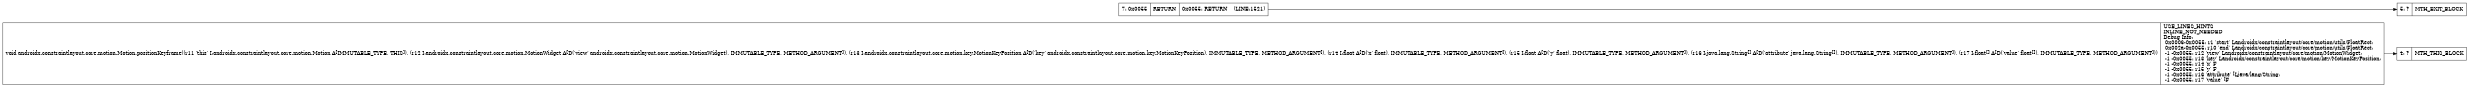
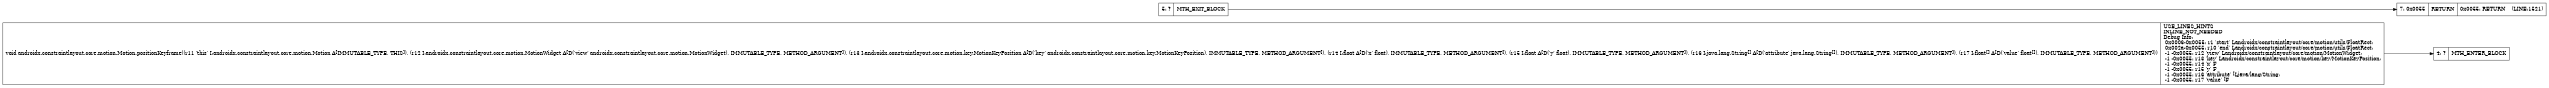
  digraph {
    fontname="DejaVu Serif"
    rankdir=LR
    node [fontname="DejaVu Serif" shape=record]
    edge [fontname="DejaVu Serif"]
-   n1 [label="{4\:\ ?|MTH_THIS_BLOCK\l}"]
+   n1 [label="{4\:\ ?|MTH_ENTER_BLOCK\l}"]
    n2 [label="{7\:\ 0x0055|RETURN\l|0x0055: RETURN    (LINE:1521)\l}"]
    n3 [label="{5\:\ ?|MTH_EXIT_BLOCK\l}"]
    n4 [label="{void androidx.constraintlayout.core.motion.Motion.positionKeyframe((r11 'this' I:androidx.constraintlayout.core.motion.Motion A[IMMUTABLE_TYPE, THIS]), (r12 I:androidx.constraintlayout.core.motion.MotionWidget A[D('view' androidx.constraintlayout.core.motion.MotionWidget), IMMUTABLE_TYPE, METHOD_ARGUMENT]), (r13 I:androidx.constraintlayout.core.motion.key.MotionKeyPosition A[D('key' androidx.constraintlayout.core.motion.key.MotionKeyPosition), IMMUTABLE_TYPE, METHOD_ARGUMENT]), (r14 I:float A[D('x' float), IMMUTABLE_TYPE, METHOD_ARGUMENT]), (r15 I:float A[D('y' float), IMMUTABLE_TYPE, METHOD_ARGUMENT]), (r16 I:java.lang.String[] A[D('attribute' java.lang.String[]), IMMUTABLE_TYPE, METHOD_ARGUMENT]), (r17 I:float[] A[D('value' float[]), IMMUTABLE_TYPE, METHOD_ARGUMENT]))  | USE_LINES_HINTS\lINLINE_NOT_NEEDED\lDebug Info:\l  0x0006\-0x0055: r1 'start' Landroidx\/constraintlayout\/core\/motion\/utils\/FloatRect;\l  0x002a\-0x0055: r10 'end' Landroidx\/constraintlayout\/core\/motion\/utils\/FloatRect;\l  \-1 \-0x0055: r12 'view' Landroidx\/constraintlayout\/core\/motion\/MotionWidget;\l  \-1 \-0x0055: r13 'key' Landroidx\/constraintlayout\/core\/motion\/key\/MotionKeyPosition;\l  \-1 \-0x0055: r14 'x' F\l  \-1 \-0x0055: r15 'y' F\l  \-1 \-0x0055: r16 'attribute' [Ljava\/lang\/String;\l  \-1 \-0x0055: r17 'value' [F\l}"]
-   n2 -> n3
+   n3 -> n2
    n4 -> n1
  }
